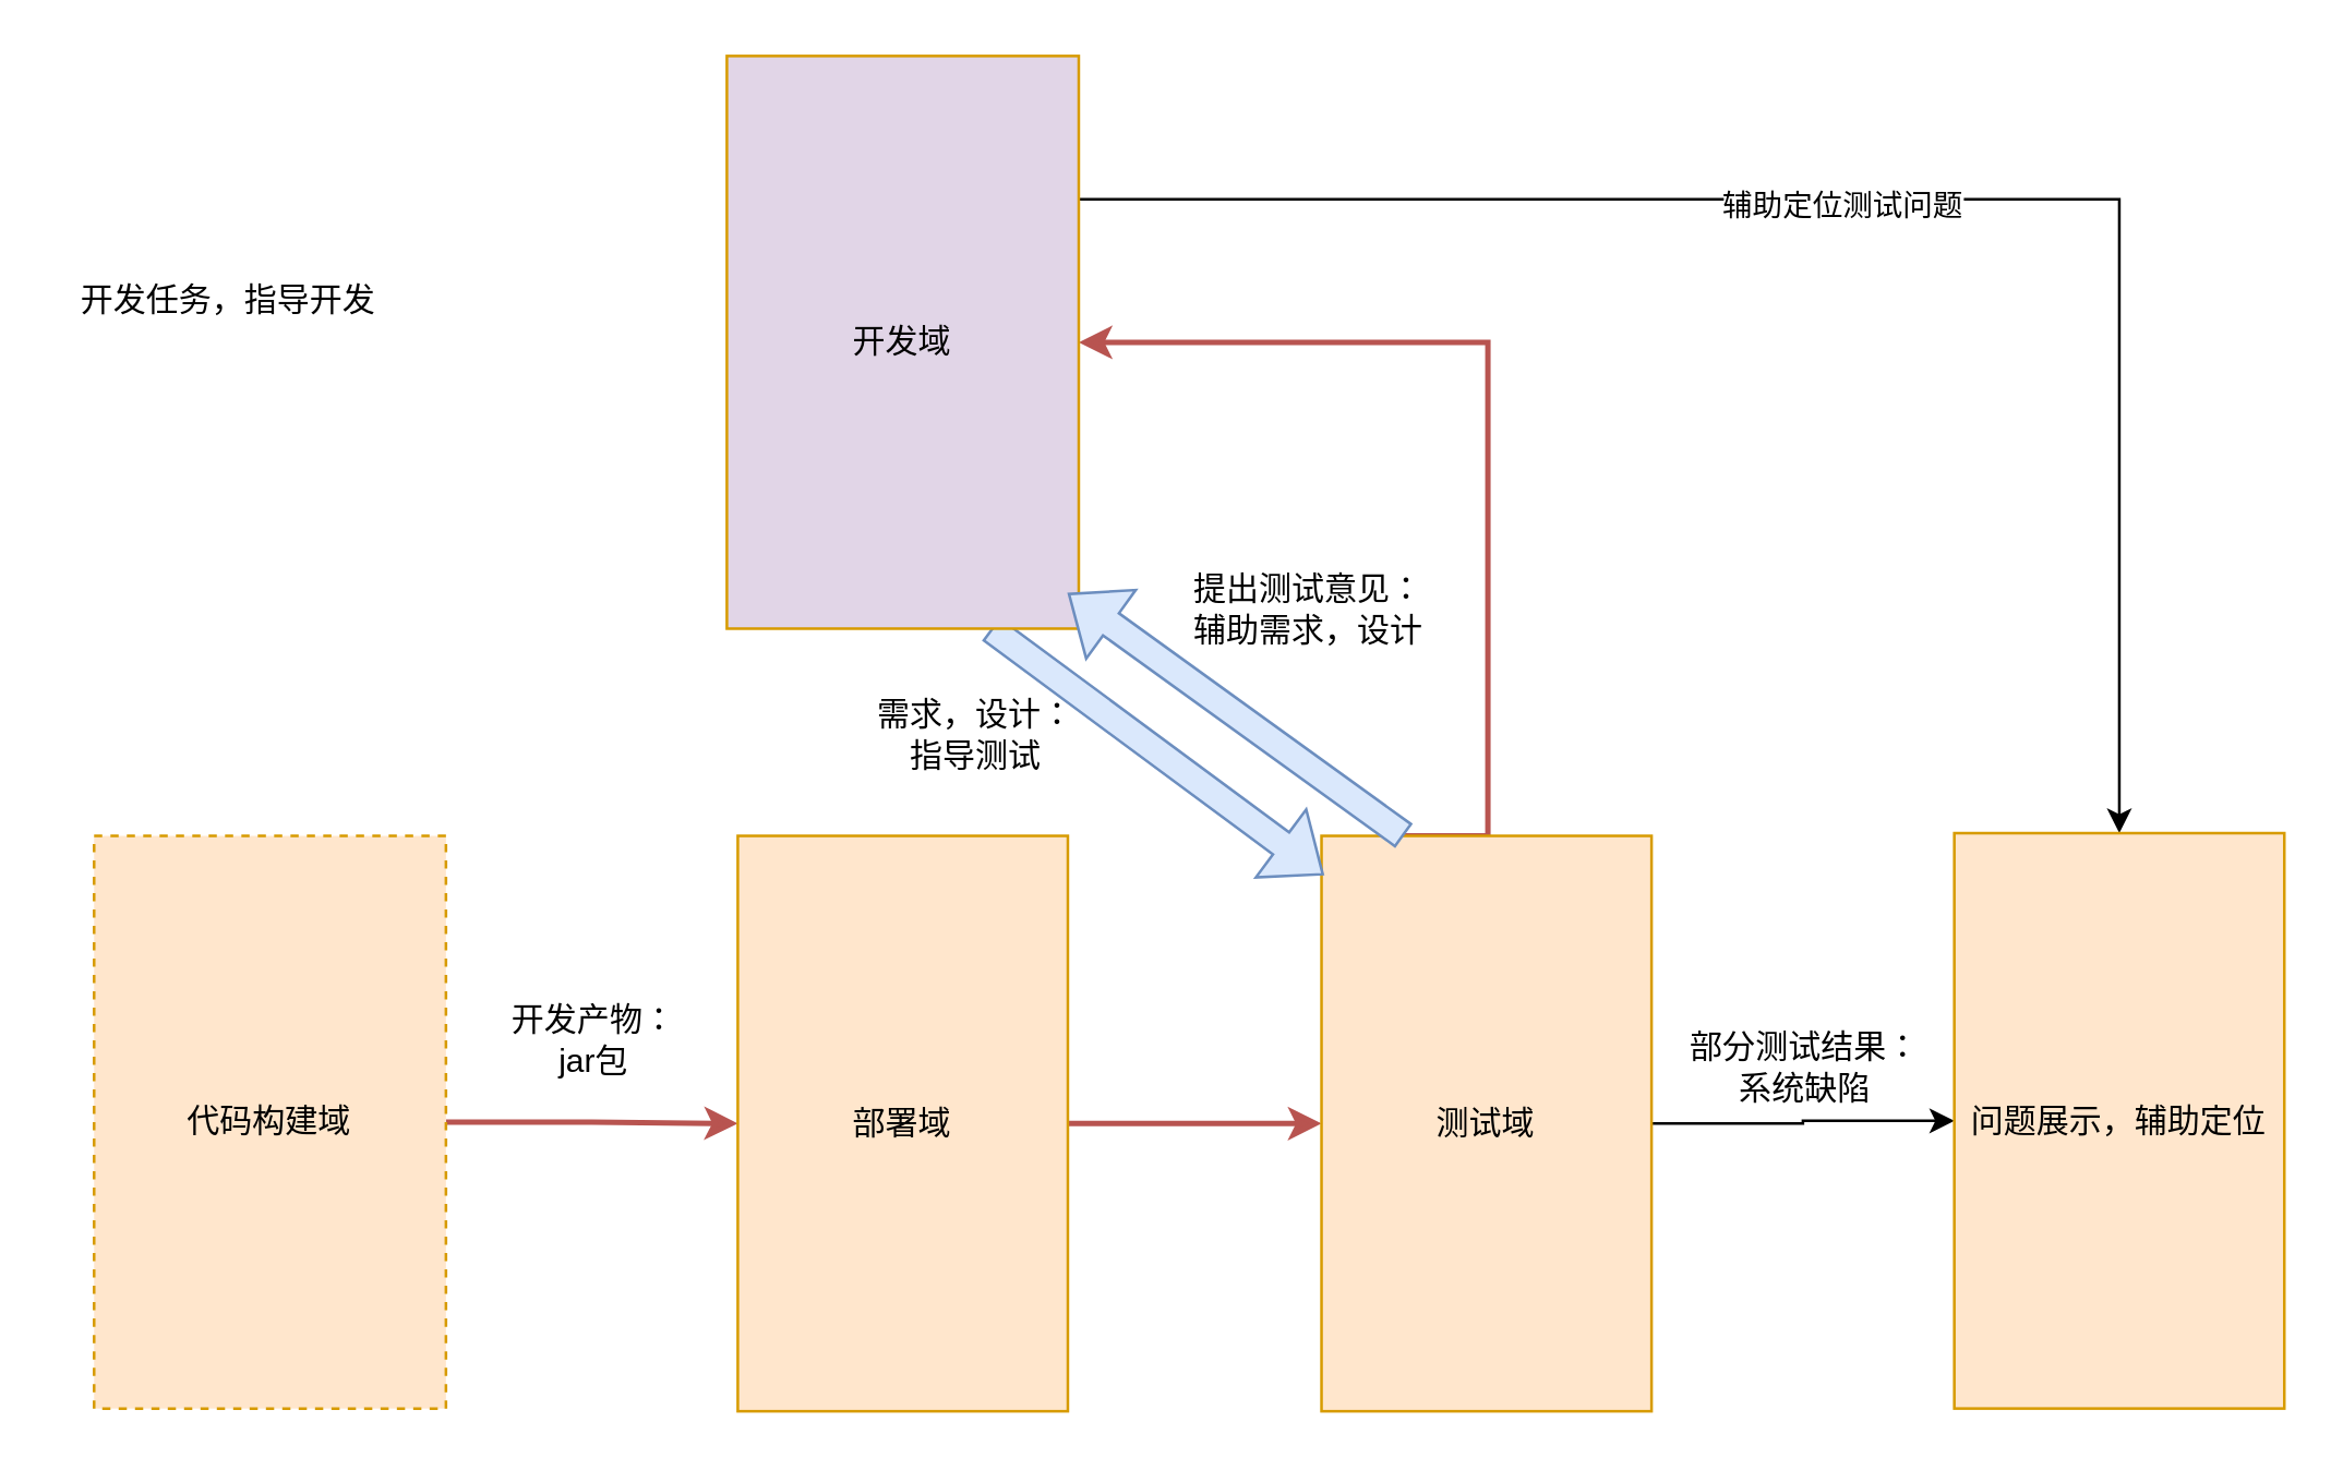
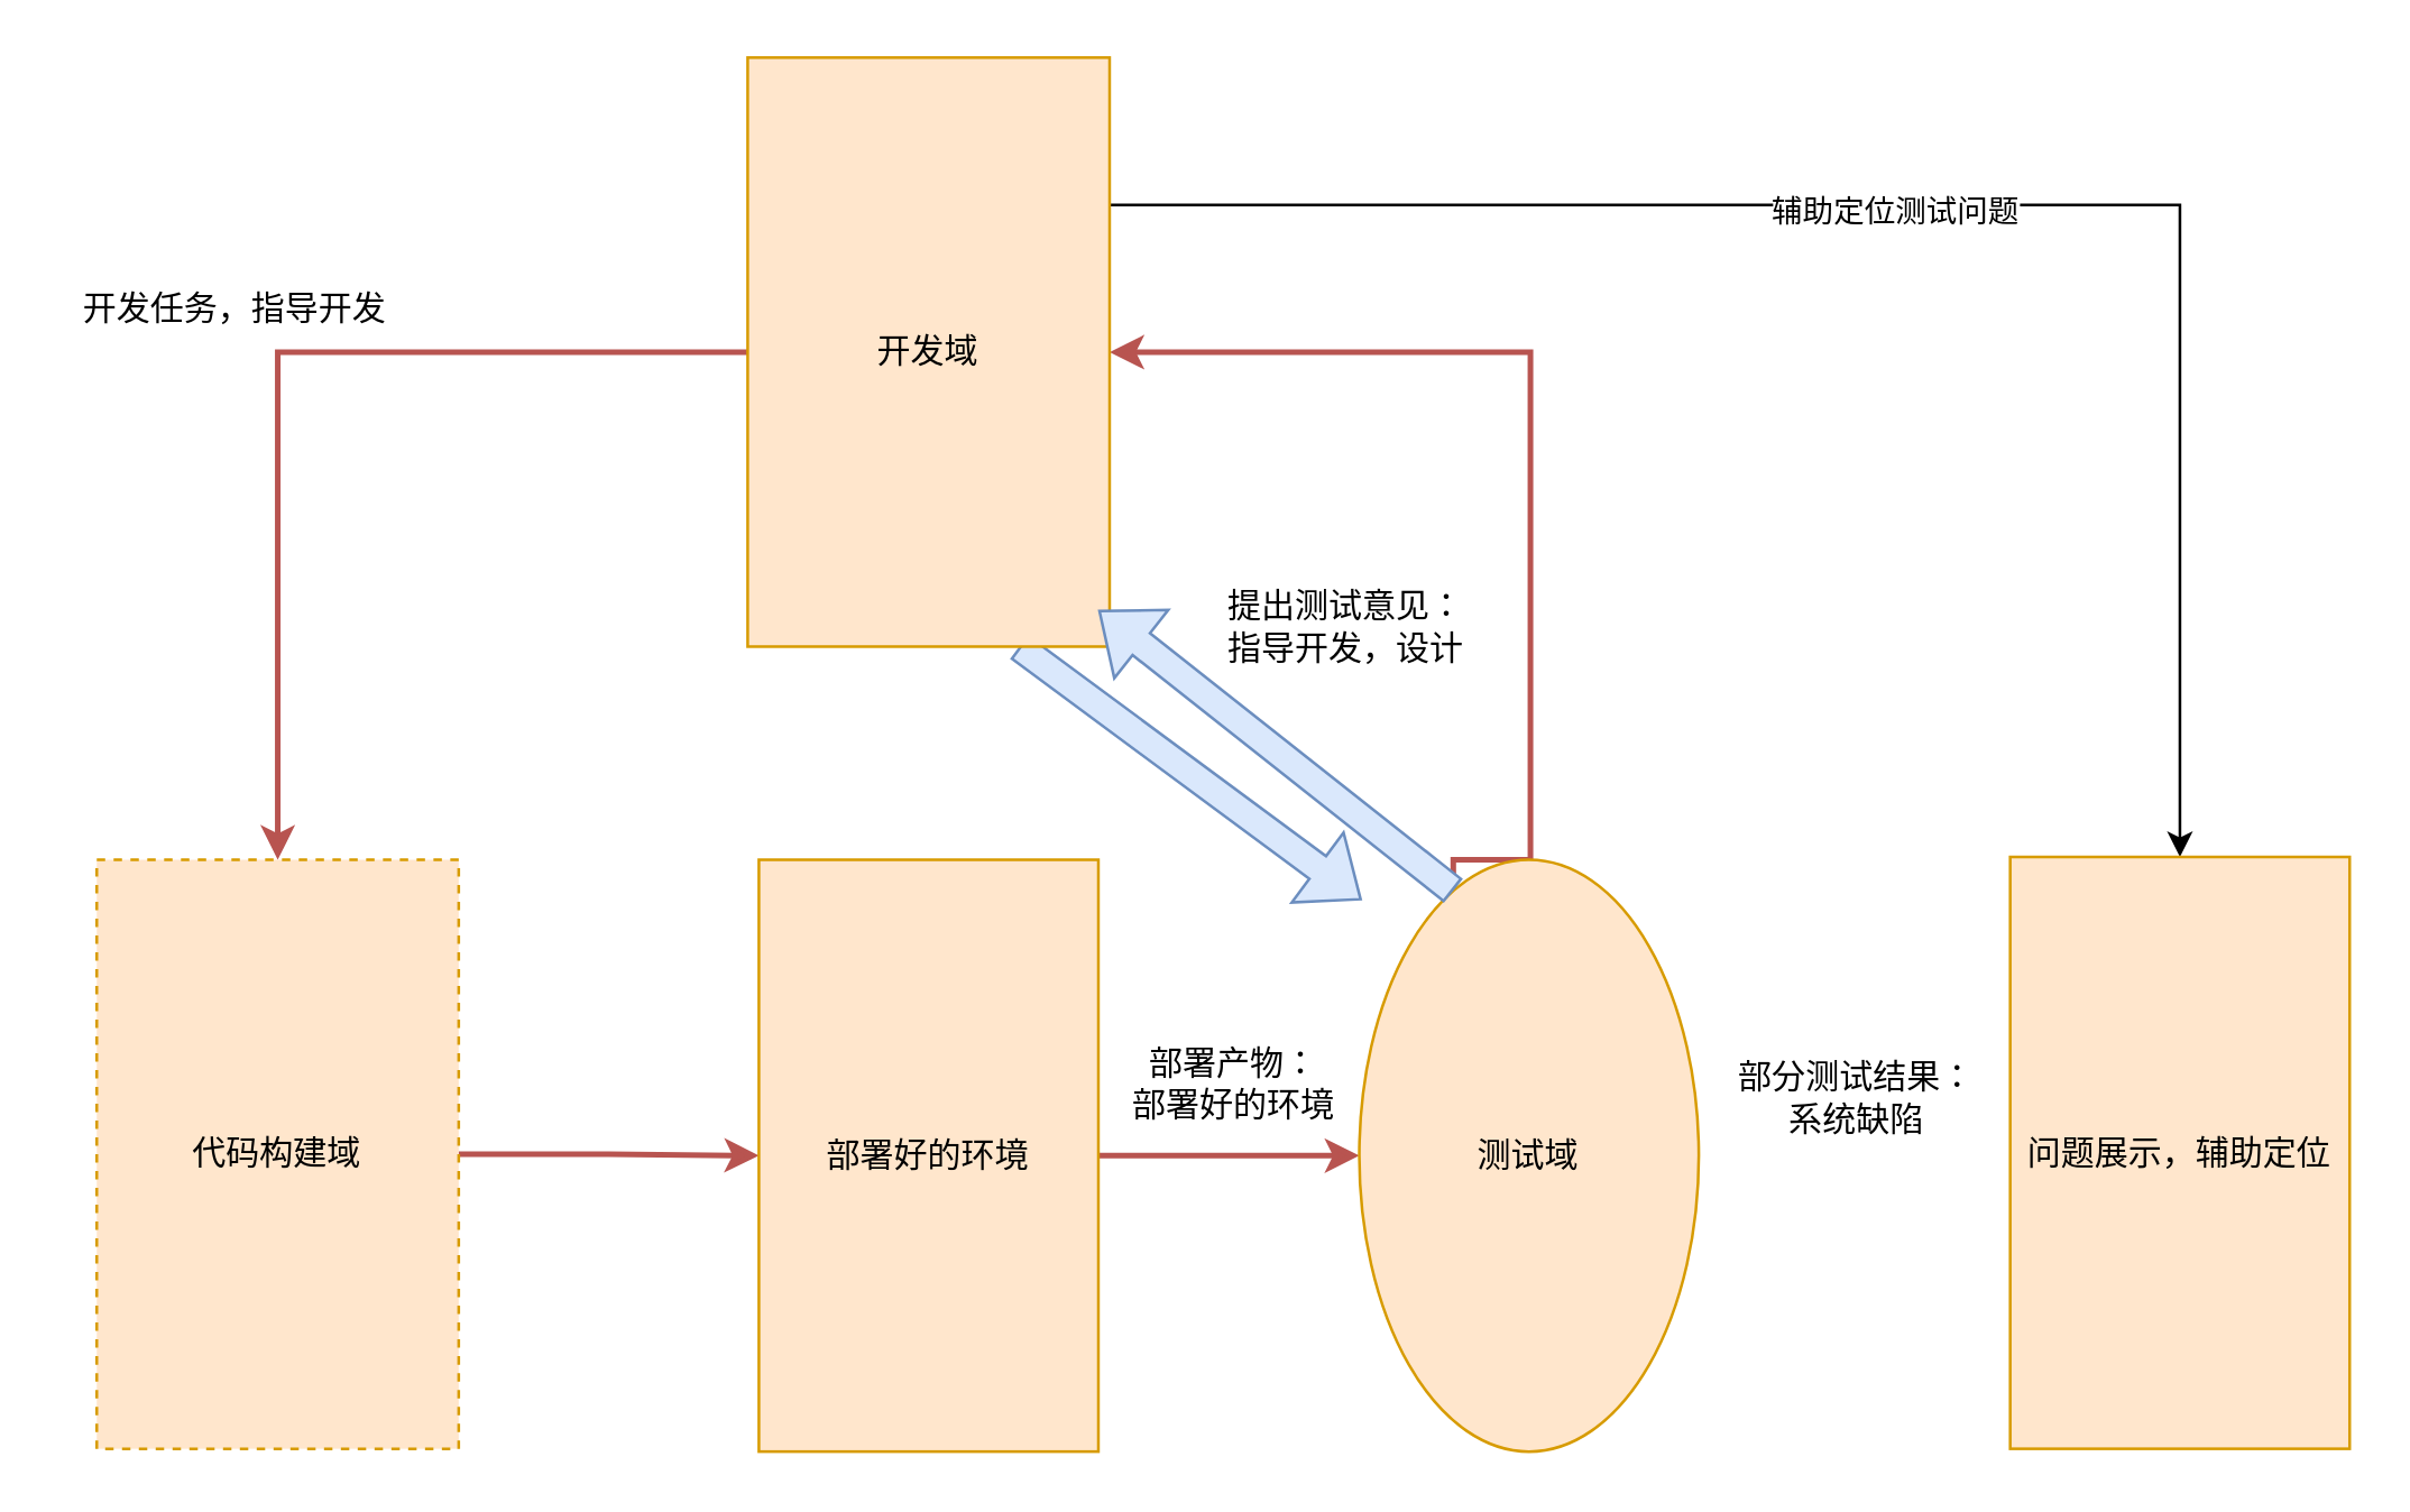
  <mxCell id="0" />
  <mxCell id="1" parent="0" />
  <mxCell id="2" value="" style="edgeStyle=orthogonalEdgeStyle;rounded=0;orthogonalLoop=1;jettySize=auto;html=1;fillColor=#f8cecc;strokeColor=#b85450;strokeWidth=2;" edge="1" parent="1" source="3" target="5"><mxGeometry relative="1" as="geometry" /></mxCell>
  <mxCell id="3" value="代码构建域" style="rounded=0;whiteSpace=wrap;html=1;fillColor=#ffe6cc;strokeColor=#d79b00;dashed=1;" vertex="1" parent="1"><mxGeometry x="34" y="306" width="129" height="210" as="geometry" /></mxCell>
  <mxCell id="4" value="" style="edgeStyle=orthogonalEdgeStyle;rounded=0;orthogonalLoop=1;jettySize=auto;html=1;fillColor=#f8cecc;strokeColor=#b85450;strokeWidth=2;" edge="1" parent="1" source="5" target="9"><mxGeometry relative="1" as="geometry" /></mxCell>
- <mxCell id="5" value="部署域" style="rounded=0;whiteSpace=wrap;html=1;fillColor=#ffe6cc;strokeColor=#d79b00;" vertex="1" parent="1"><mxGeometry x="270" y="306" width="121" height="211" as="geometry" /></mxCell>
- <mxCell id="6" value="开发产物：&lt;br&gt;jar包" style="text;html=1;align=center;verticalAlign=middle;resizable=0;points=[];autosize=1;strokeColor=none;fillColor=none;" vertex="1" parent="1"><mxGeometry x="178" y="360" width="78" height="41" as="geometry" /></mxCell>
+ <mxCell id="5" value="部署好的环境" style="rounded=0;whiteSpace=wrap;html=1;fillColor=#ffe6cc;strokeColor=#d79b00;" vertex="1" parent="1"><mxGeometry x="270" y="306" width="121" height="211" as="geometry" /></mxCell>
  <mxCell id="7" style="edgeStyle=orthogonalEdgeStyle;rounded=0;orthogonalLoop=1;jettySize=auto;html=1;exitX=0.25;exitY=0;exitDx=0;exitDy=0;entryX=1;entryY=0.5;entryDx=0;entryDy=0;fillColor=#f8cecc;strokeColor=#b85450;strokeWidth=2;" edge="1" parent="1" source="9" target="14"><mxGeometry relative="1" as="geometry"><Array as="points"><mxPoint x="545" y="306" /><mxPoint x="545" y="125" /></Array></mxGeometry></mxCell>
- <mxCell id="8" value="" style="edgeStyle=orthogonalEdgeStyle;rounded=0;orthogonalLoop=1;jettySize=auto;html=1;" edge="1" parent="1" source="9" target="18"><mxGeometry relative="1" as="geometry" /></mxCell>
- <mxCell id="9" value="测试域" style="rounded=0;whiteSpace=wrap;html=1;fillColor=#ffe6cc;strokeColor=#d79b00;" vertex="1" parent="1"><mxGeometry x="484" y="306" width="121" height="211" as="geometry" /></mxCell>
+ <mxCell id="9" value="测试域" style="ellipse;whiteSpace=wrap;html=1;fillColor=#ffe6cc;strokeColor=#d79b00;" vertex="1" parent="1"><mxGeometry x="484" y="306" width="121" height="211" as="geometry" /></mxCell>
+ <mxCell id="10" style="edgeStyle=orthogonalEdgeStyle;rounded=0;orthogonalLoop=1;jettySize=auto;html=1;fillColor=#f8cecc;strokeColor=#b85450;strokeWidth=2;" edge="1" parent="1" source="14" target="3"><mxGeometry relative="1" as="geometry" /></mxCell>
  <mxCell id="11" style="rounded=0;orthogonalLoop=1;jettySize=auto;html=1;entryX=0.007;entryY=0.068;entryDx=0;entryDy=0;entryPerimeter=0;exitX=0.75;exitY=1;exitDx=0;exitDy=0;shape=flexArrow;fillColor=#dae8fc;strokeColor=#6c8ebf;" edge="1" parent="1" source="14" target="9"><mxGeometry relative="1" as="geometry" /></mxCell>
  <mxCell id="12" style="edgeStyle=orthogonalEdgeStyle;rounded=0;orthogonalLoop=1;jettySize=auto;html=1;exitX=1;exitY=0.25;exitDx=0;exitDy=0;" edge="1" parent="1" source="14" target="18"><mxGeometry relative="1" as="geometry" /></mxCell>
  <mxCell id="13" value="辅助定位测试问题" style="edgeLabel;html=1;align=center;verticalAlign=middle;resizable=0;points=[];" vertex="1" connectable="0" parent="12"><mxGeometry x="-0.09" y="-2" relative="1" as="geometry"><mxPoint as="offset" /></mxGeometry></mxCell>
- <mxCell id="14" value="开发域" style="rounded=0;whiteSpace=wrap;html=1;fillColor=#e1d5e7;strokeColor=#d79b00;" vertex="1" parent="1"><mxGeometry x="266" y="20" width="129" height="210" as="geometry" /></mxCell>
+ <mxCell id="14" value="开发域" style="rounded=0;whiteSpace=wrap;html=1;fillColor=#ffe6cc;strokeColor=#d79b00;" vertex="1" parent="1"><mxGeometry x="266" y="20" width="129" height="210" as="geometry" /></mxCell>
  <mxCell id="15" value="开发任务，指导开发" style="text;html=1;align=center;verticalAlign=middle;resizable=0;points=[];autosize=1;strokeColor=none;fillColor=none;" vertex="1" parent="1"><mxGeometry x="20" y="97" width="126" height="26" as="geometry" /></mxCell>
- <mxCell id="16" value="需求，设计：&lt;br&gt;指导测试" style="text;html=1;align=center;verticalAlign=middle;resizable=0;points=[];autosize=1;strokeColor=none;fillColor=none;" vertex="1" parent="1"><mxGeometry x="312" y="248" width="90" height="41" as="geometry" /></mxCell>
- <mxCell id="17" value="提出测试意见：&lt;br&gt;辅助需求，设计" style="text;html=1;align=center;verticalAlign=middle;resizable=0;points=[];autosize=1;strokeColor=none;fillColor=none;" vertex="1" parent="1"><mxGeometry x="428" y="202" width="102" height="41" as="geometry" /></mxCell>
+ <mxCell id="17" value="提出测试意见：&lt;br&gt;指导开发，设计" style="text;html=1;align=center;verticalAlign=middle;resizable=0;points=[];autosize=1;strokeColor=none;fillColor=none;" vertex="1" parent="1"><mxGeometry x="428" y="202" width="102" height="41" as="geometry" /></mxCell>
  <mxCell id="18" value="问题展示，辅助定位" style="rounded=0;whiteSpace=wrap;html=1;fillColor=#ffe6cc;strokeColor=#d79b00;" vertex="1" parent="1"><mxGeometry x="716" y="305" width="121" height="211" as="geometry" /></mxCell>
+ <mxCell id="19" value="部署产物：&lt;br&gt;部署好的环境" style="text;html=1;align=center;verticalAlign=middle;resizable=0;points=[];autosize=1;strokeColor=none;fillColor=none;" vertex="1" parent="1"><mxGeometry x="394" y="365" width="90" height="41" as="geometry" /></mxCell>
  <mxCell id="20" style="rounded=0;orthogonalLoop=1;jettySize=auto;html=1;shape=flexArrow;exitX=0.25;exitY=0;exitDx=0;exitDy=0;fillColor=#dae8fc;strokeColor=#6c8ebf;" edge="1" parent="1" source="9"><mxGeometry relative="1" as="geometry"><mxPoint x="529" y="305" as="sourcePoint" /><mxPoint x="391" y="217" as="targetPoint" /></mxGeometry></mxCell>
  <mxCell id="21" value="部分测试结果：&lt;br&gt;系统缺陷" style="text;html=1;align=center;verticalAlign=middle;resizable=0;points=[];autosize=1;strokeColor=none;fillColor=none;" vertex="1" parent="1"><mxGeometry x="610" y="370.5" width="102" height="41" as="geometry" /></mxCell>
